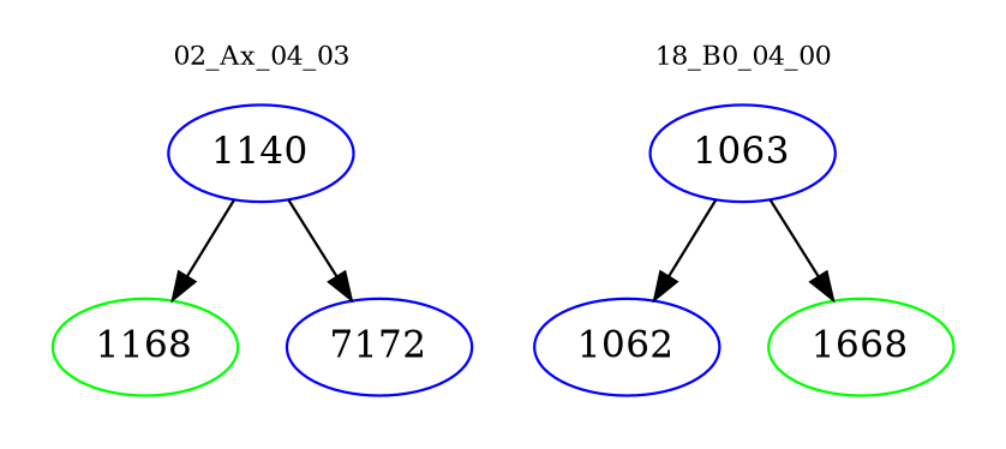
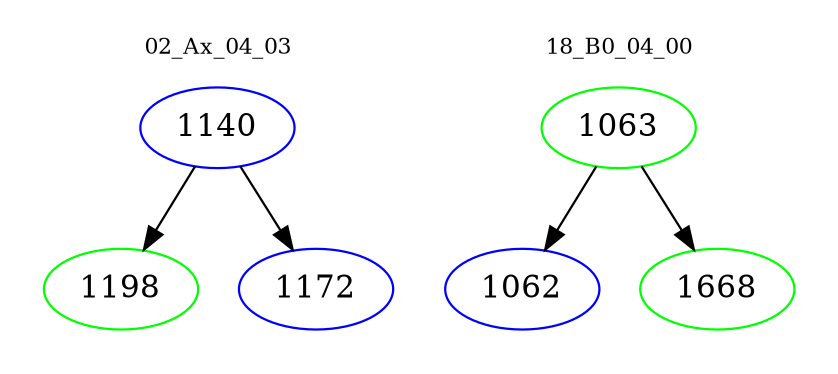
  digraph {
    node [color=blue]
    edge [color=black]
    n1 [label=1140]
-   n2 [color=green label=1168]
-   n3 [label=7172]
-   n4 [label=1063]
+   n2 [color=green label=1198]
+   n3 [label=1172]
+   n4 [color=green label=1063]
    n5 [label=1062]
    n6 [color=green label=1668]
    subgraph cluster_1 {
      color=white
      fontsize=10
      label="02_Ax_04_03"
      n1
      n2
      n3
    }
    subgraph cluster_2 {
      color=white
      fontsize=10
      label="18_B0_04_00"
      n4
      n5
      n6
    }
    n1 -> n2
    n1 -> n3
    n4 -> n5
    n4 -> n6
  }
